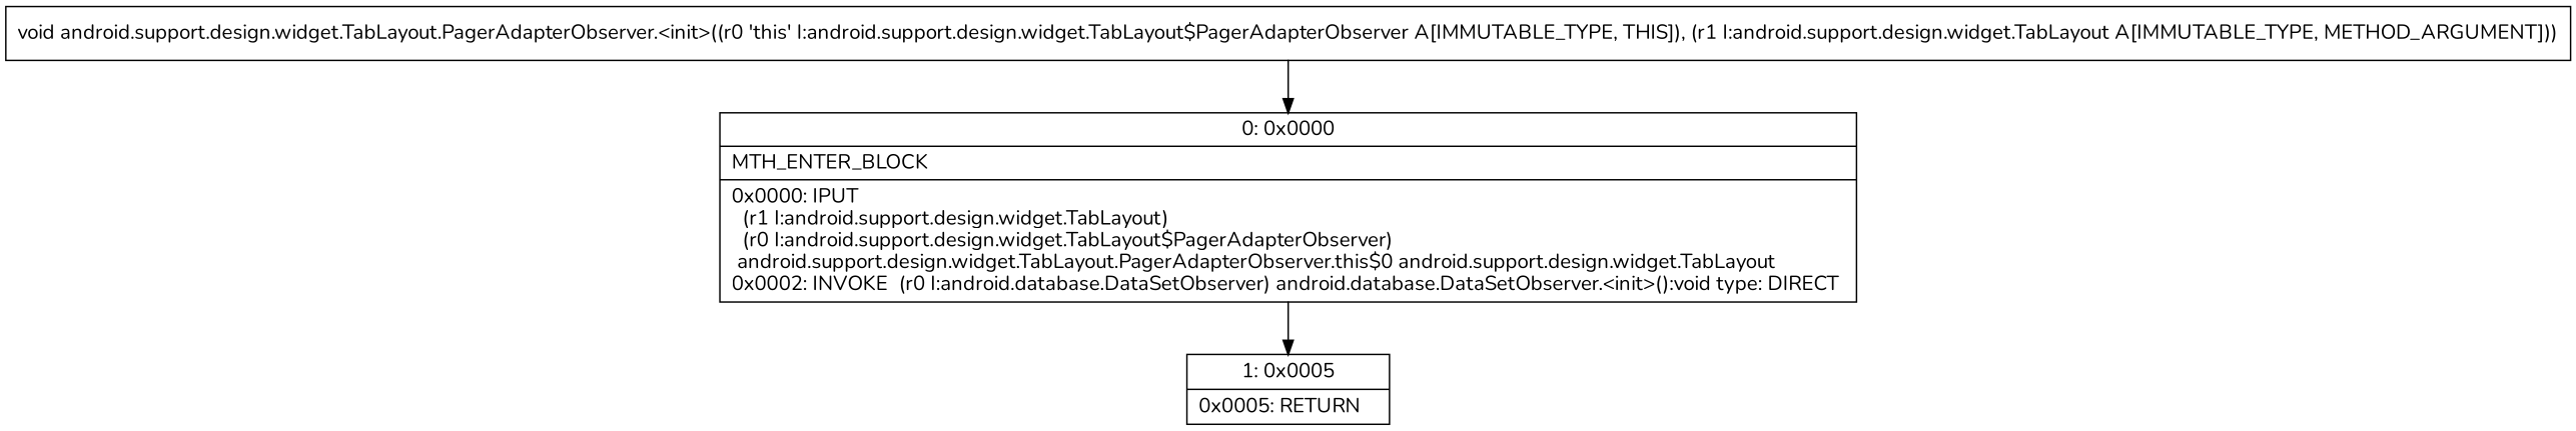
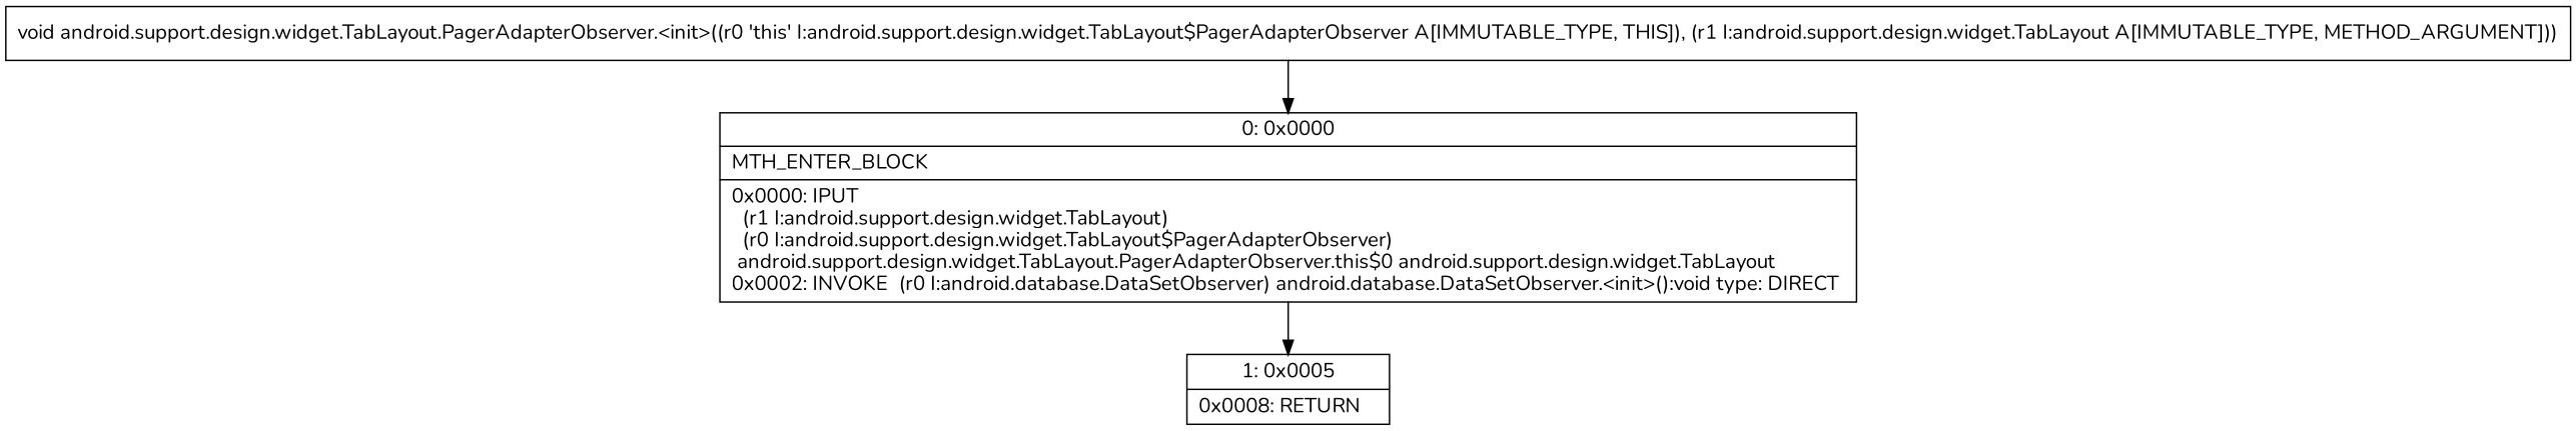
  digraph {
    fontname=Nunito
    node [shape=record fontname=Nunito]
    edge [fontname=Nunito]
    n1 [label="{0\:\ 0x0000|MTH_ENTER_BLOCK\l|0x0000: IPUT  \l  (r1 I:android.support.design.widget.TabLayout)\l  (r0 I:android.support.design.widget.TabLayout$PagerAdapterObserver)\l android.support.design.widget.TabLayout.PagerAdapterObserver.this$0 android.support.design.widget.TabLayout \l0x0002: INVOKE  (r0 I:android.database.DataSetObserver) android.database.DataSetObserver.\<init\>():void type: DIRECT \l}"]
-   n2 [label="{1\:\ 0x0005|0x0005: RETURN   \l}"]
+   n2 [label="{1\:\ 0x0005|0x0008: RETURN   \l}"]
    n3 [label="{void android.support.design.widget.TabLayout.PagerAdapterObserver.\<init\>((r0 'this' I:android.support.design.widget.TabLayout$PagerAdapterObserver A[IMMUTABLE_TYPE, THIS]), (r1 I:android.support.design.widget.TabLayout A[IMMUTABLE_TYPE, METHOD_ARGUMENT])) }"]
    n1 -> n2
    n3 -> n1
  }
